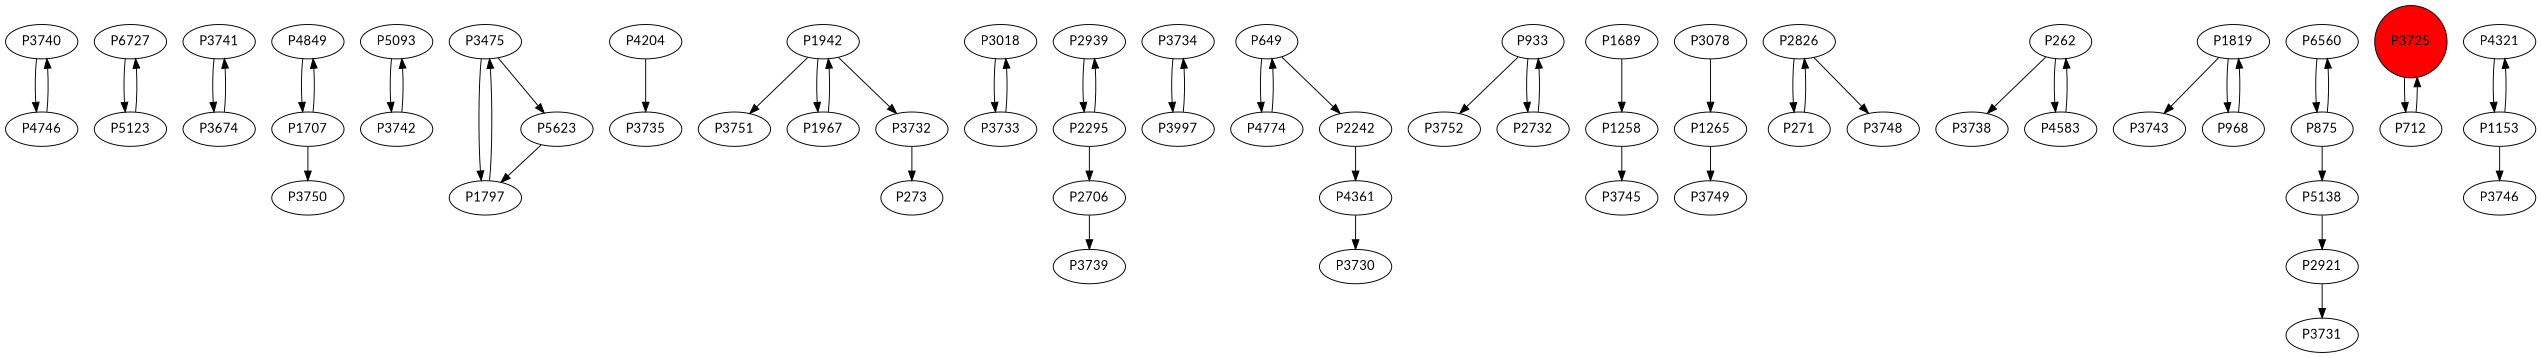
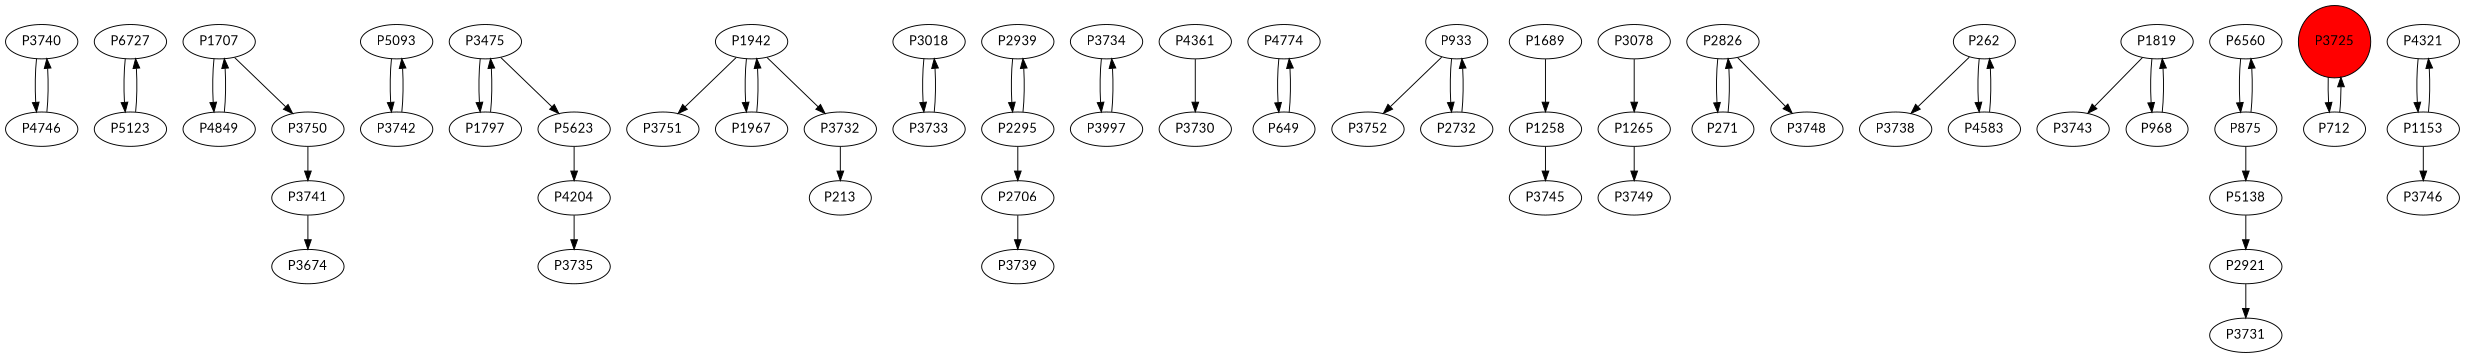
  digraph {
    fontname=Lato
    node [fontname=Lato]
    edge [fontname=Lato]
    P3740
    P4746
    n3 [label=P6727]
    P5123
    P3741
    P3674
    P4849
    P1707
    P3750
    P5093
    P3742
    P3475
    P1797
    n14 [label=P5623]
    P4204
    P1942
    P3751
    P1967
    P3732
-   P273
+   P273 [label=P213]
    P3018
    P3733
    P2939
    P2295
    P2706
    P3739
    P3734
    P3997
    P4361
    P3730
    P4774
    P649
-   P2242
    P3735
    P933
    P3752
    P2732
    P1258
    P3745
    P3078
    P1265
    P3749
    P2826
    P271
    P3748
    P262
    P3738
    P4583
    P1819
    P3743
    P968
    P6560
    P875
    P5138
    P2921
    P3725 [fillcolor=red shape=circle style=filled]
    P712
    P3731
    P1689
    P4321
    P1153
    P3746
    P3740 -> P4746
    P4746 -> P3740
    n3 -> P5123
    P5123 -> n3
    P3741 -> P3674
-   P3674 -> P3741
+   P3750 -> P3741
    P4849 -> P1707
    P1707 -> P4849
    P1707 -> P3750
    P5093 -> P3742
    P3742 -> P5093
    P3475 -> P1797
    P3475 -> n14
    P1797 -> P3475
-   n14 -> P1797
+   n14 -> P4204
    P4204 -> P3735
    P1942 -> P3751
    P1942 -> P1967
    P1942 -> P3732
    P1967 -> P1942
    P3732 -> P273
    P3018 -> P3733
    P3733 -> P3018
    P2939 -> P2295
    P2295 -> P2939
    P2295 -> P2706
    P2706 -> P3739
    P3734 -> P3997
    P3997 -> P3734
    P4361 -> P3730
    P4774 -> P649
    P649 -> P4774
-   P649 -> P2242
-   P2242 -> P4361
    P933 -> P3752
    P933 -> P2732
    P2732 -> P933
    P1258 -> P3745
    P3078 -> P1265
    P1265 -> P3749
    P2826 -> P271
    P2826 -> P3748
    P271 -> P2826
    P262 -> P3738
    P262 -> P4583
    P4583 -> P262
    P1819 -> P3743
    P1819 -> P968
    P968 -> P1819
    P6560 -> P875
    P875 -> P6560
    P875 -> P5138
    P5138 -> P2921
    P2921 -> P3731
    P3725 -> P712
    P712 -> P3725
    P1689 -> P1258
    P4321 -> P1153
    P1153 -> P4321
    P1153 -> P3746
  }
